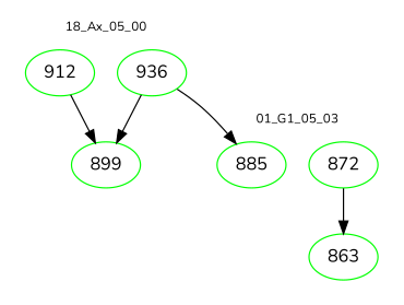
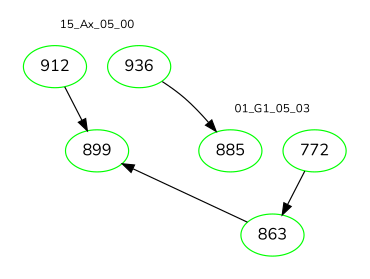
  digraph {
    fontname=Nunito
    node [color=green fontname=Nunito]
    edge [color=black fontname=Nunito]
    n1 [label=936]
    n2 [label=899]
    n3 [label=912]
-   n4 [label=872]
+   n4 [label=772]
    n5 [label=863]
    n6 [label=885]
    subgraph cluster_1 {
      color=white
      fontsize=10
-     label="18_Ax_05_00"
+     label="15_Ax_05_00"
      n1
      n2
      n3
    }
    subgraph cluster_2 {
      color=white
      fontsize=10
      label="01_G1_05_03"
      n4
      n5
      n6
    }
-   n1 -> n2
+   n5 -> n2
    n1 -> n6
    n3 -> n2
    n4 -> n5
  }
